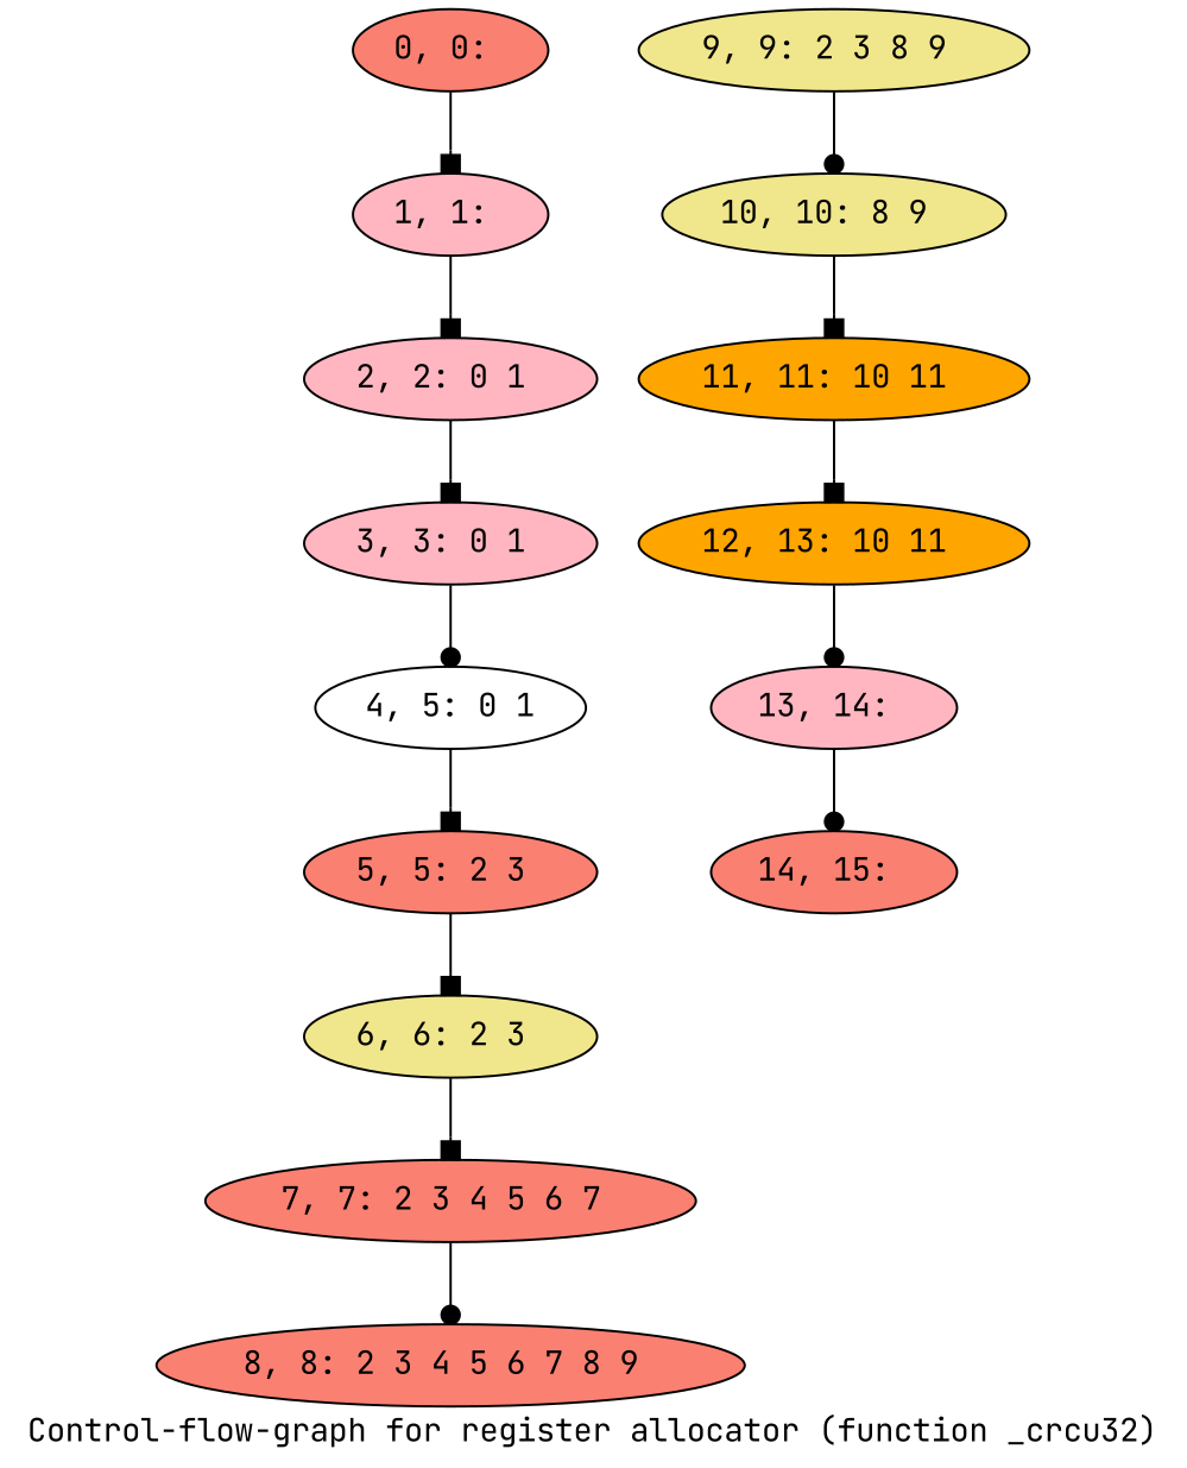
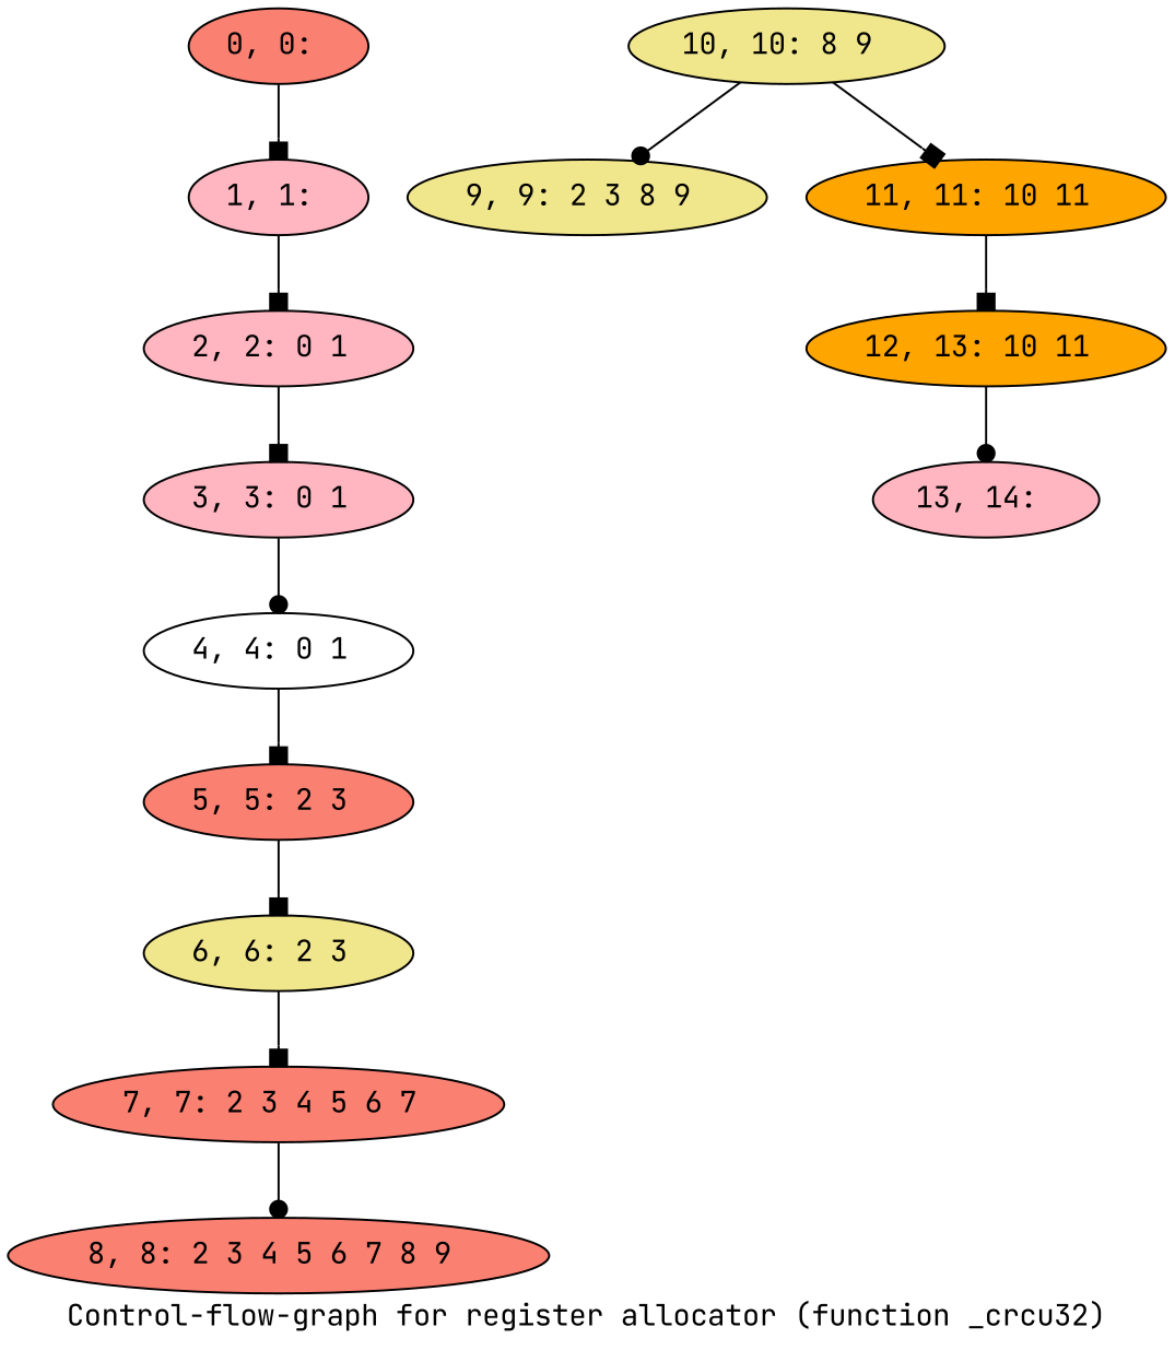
  digraph {
    fontname="JetBrains Mono"
    label="Control-flow-graph for register allocator (function _crcu32)"
    node [fillcolor=salmon fontname="JetBrains Mono" style=filled]
    edge [arrowhead=box fontname="JetBrains Mono"]
    n1 [label="0, 0: "]
    n2 [fillcolor=lightpink label="1, 1: "]
    n3 [fillcolor=lightpink label="2, 2: 0 1 "]
    n4 [fillcolor=lightpink label="3, 3: 0 1 "]
-   n5 [fillcolor=white label="4, 5: 0 1"]
+   n5 [fillcolor=white label="4, 4: 0 1 "]
    n6 [label="5, 5: 2 3 "]
    n7 [fillcolor=khaki label="6, 6: 2 3 "]
    n8 [label="7, 7: 2 3 4 5 6 7 "]
    n9 [label="8, 8: 2 3 4 5 6 7 8 9 "]
    n10 [fillcolor=khaki label="9, 9: 2 3 8 9 "]
    n11 [fillcolor=khaki label="10, 10: 8 9 "]
    n12 [fillcolor=orange label="11, 11: 10 11 "]
    n13 [fillcolor=orange label="12, 13: 10 11 "]
    n14 [fillcolor=lightpink label="13, 14: "]
-   n15 [label="14, 15: "]
    n1 -> n2
    n2 -> n3
    n3 -> n4
    n4 -> n5 [arrowhead=dot]
    n5 -> n6
    n6 -> n7
    n7 -> n8
    n8 -> n9 [arrowhead=dot]
-   n10 -> n11 [arrowhead=dot]
+   n11 -> n10 [arrowhead=dot]
    n11 -> n12
    n12 -> n13
    n13 -> n14 [arrowhead=dot]
-   n14 -> n15 [arrowhead=dot]
  }
